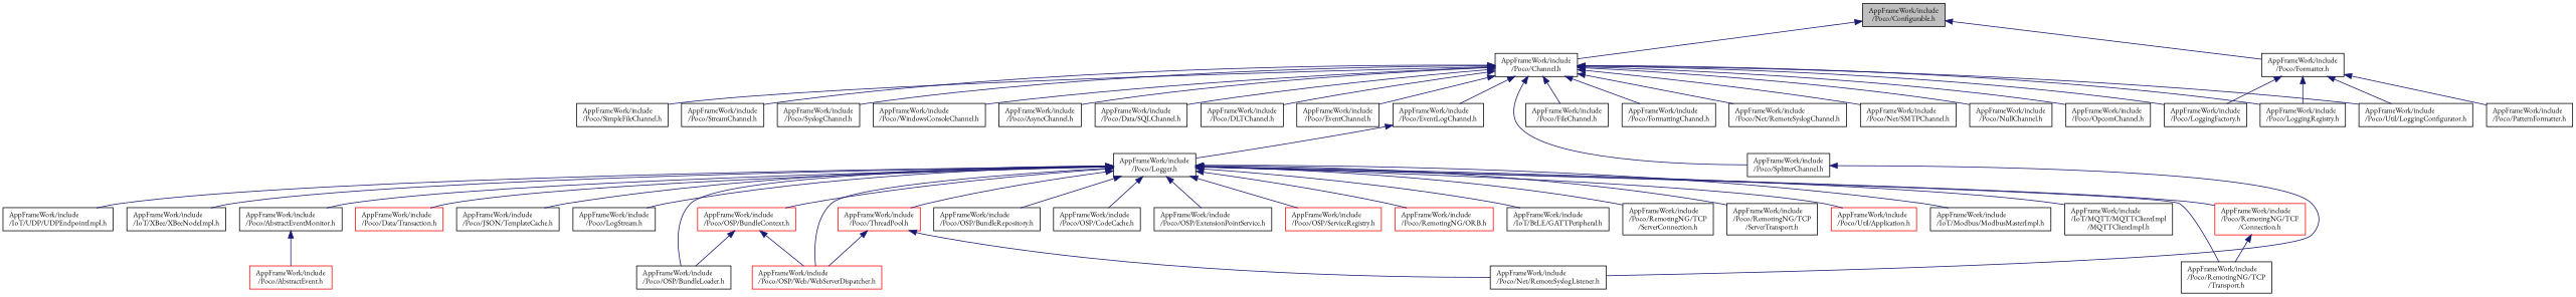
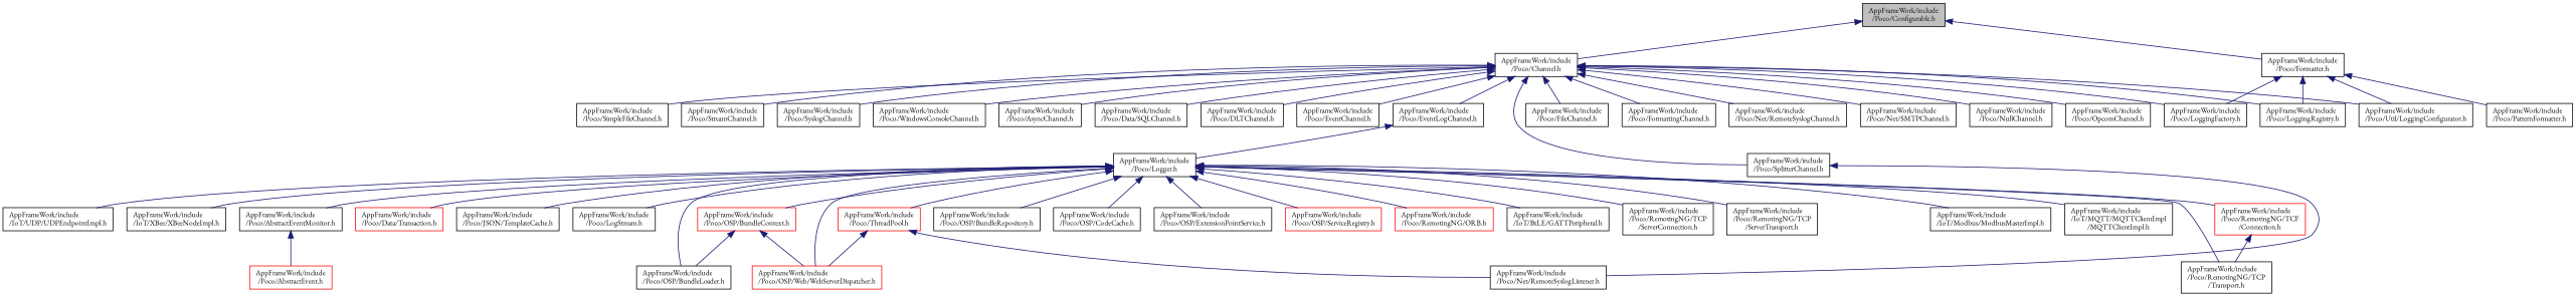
  digraph {
    fontname="EB Garamond"
    node [color=black fillcolor=white fontname="EB Garamond" fontsize=10 shape=record style=filled]
    edge [color=midnightblue dir=back fontname="EB Garamond" fontsize=10 labelfontname=Helvetica labelfontsize=10 style=solid]
    n1 [fillcolor=grey75 fontcolor=black height=0.2 label="AppFrameWork/include\l/Poco/Configurable.h" width=0.4]
    n2 [height=0.2 label="AppFrameWork/include\l/Poco/Channel.h" width=0.4]
    n3 [height=0.2 label="AppFrameWork/include\l/Poco/Formatter.h" width=0.4]
    n4 [height=0.2 label="AppFrameWork/include\l/Poco/AsyncChannel.h" width=0.4]
    n5 [height=0.2 label="AppFrameWork/include\l/Poco/Data/SQLChannel.h" width=0.4]
    n6 [height=0.2 label="AppFrameWork/include\l/Poco/DLTChannel.h" width=0.4]
    n7 [height=0.2 label="AppFrameWork/include\l/Poco/EventChannel.h" width=0.4]
    n8 [height=0.2 label="AppFrameWork/include\l/Poco/EventLogChannel.h" width=0.4]
    n9 [height=0.2 label="AppFrameWork/include\l/Poco/FileChannel.h" width=0.4]
    n10 [height=0.2 label="AppFrameWork/include\l/Poco/FormattingChannel.h" width=0.4]
    n11 [height=0.2 label="AppFrameWork/include\l/Poco/LoggingFactory.h" width=0.4]
    n12 [height=0.2 label="AppFrameWork/include\l/Poco/LoggingRegistry.h" width=0.4]
    n13 [height=0.2 label="AppFrameWork/include\l/Poco/Net/RemoteSyslogChannel.h" width=0.4]
    n14 [height=0.2 label="AppFrameWork/include\l/Poco/Net/SMTPChannel.h" width=0.4]
    n15 [height=0.2 label="AppFrameWork/include\l/Poco/NullChannel.h" width=0.4]
    n16 [height=0.2 label="AppFrameWork/include\l/Poco/OpcomChannel.h" width=0.4]
    n17 [height=0.2 label="AppFrameWork/include\l/Poco/SimpleFileChannel.h" width=0.4]
    n18 [height=0.2 label="AppFrameWork/include\l/Poco/SplitterChannel.h" width=0.4]
    n19 [height=0.2 label="AppFrameWork/include\l/Poco/StreamChannel.h" width=0.4]
    n20 [height=0.2 label="AppFrameWork/include\l/Poco/SyslogChannel.h" width=0.4]
    n21 [height=0.2 label="AppFrameWork/include\l/Poco/Util/LoggingConfigurator.h" width=0.4]
    n22 [height=0.2 label="AppFrameWork/include\l/Poco/WindowsConsoleChannel.h" width=0.4]
    n23 [height=0.2 label="AppFrameWork/include\l/Poco/PatternFormatter.h" width=0.4]
    n24 [height=0.2 label="AppFrameWork/include\l/Poco/Logger.h" width=0.4]
    n25 [height=0.2 label="AppFrameWork/include\l/IoT/BtLE/GATTPeripheral.h" width=0.4]
    n26 [height=0.2 label="AppFrameWork/include\l/IoT/Modbus/ModbusMasterImpl.h" width=0.4]
    n27 [height=0.2 label="AppFrameWork/include\l/IoT/MQTT/MQTTClientImpl\l/MQTTClientImpl.h" width=0.4]
    n28 [height=0.2 label="AppFrameWork/include\l/IoT/UDP/UDPEndpointImpl.h" width=0.4]
    n29 [height=0.2 label="AppFrameWork/include\l/IoT/XBee/XBeeNodeImpl.h" width=0.4]
    n30 [height=0.2 label="AppFrameWork/include\l/Poco/AbstractEventMonitor.h" width=0.4]
    n31 [color=red height=0.2 label="AppFrameWork/include\l/Poco/Data/Transaction.h" width=0.4]
    n32 [height=0.2 label="AppFrameWork/include\l/Poco/JSON/TemplateCache.h" width=0.4]
    n33 [height=0.2 label="AppFrameWork/include\l/Poco/LogStream.h" width=0.4]
    n34 [color=red height=0.2 label="AppFrameWork/include\l/Poco/OSP/BundleContext.h" width=0.4]
    n35 [height=0.2 label="AppFrameWork/include\l/Poco/OSP/BundleLoader.h" width=0.4]
    n36 [color=red height=0.2 label="AppFrameWork/include\l/Poco/OSP/Web/WebServerDispatcher.h" width=0.4]
    n37 [height=0.2 label="AppFrameWork/include\l/Poco/OSP/BundleRepository.h" width=0.4]
    n38 [height=0.2 label="AppFrameWork/include\l/Poco/OSP/CodeCache.h" width=0.4]
    n39 [height=0.2 label="AppFrameWork/include\l/Poco/OSP/ExtensionPointService.h" width=0.4]
    n40 [color=red height=0.2 label="AppFrameWork/include\l/Poco/OSP/ServiceRegistry.h" width=0.4]
    n41 [color=red height=0.2 label="AppFrameWork/include\l/Poco/RemotingNG/ORB.h" width=0.4]
    n42 [color=red height=0.2 label="AppFrameWork/include\l/Poco/RemotingNG/TCP\l/Connection.h" width=0.4]
    n43 [height=0.2 label="AppFrameWork/include\l/Poco/RemotingNG/TCP\l/Transport.h" width=0.4]
    n44 [height=0.2 label="AppFrameWork/include\l/Poco/RemotingNG/TCP\l/ServerConnection.h" width=0.4]
    n45 [height=0.2 label="AppFrameWork/include\l/Poco/RemotingNG/TCP\l/ServerTransport.h" width=0.4]
    n46 [color=red height=0.2 label="AppFrameWork/include\l/Poco/ThreadPool.h" width=0.4]
-   n47 [color=red height=0.2 label="AppFrameWork/include\l/Poco/Util/Application.h" width=0.4]
    n48 [height=0.2 label="AppFrameWork/include\l/Poco/Net/RemoteSyslogListener.h" width=0.4]
    n49 [color=red height=0.2 label="AppFrameWork/include\l/Poco/AbstractEvent.h" width=0.4]
    n1 -> n2
    n1 -> n3
    n2 -> n4
    n2 -> n5
    n2 -> n6
    n2 -> n7
    n2 -> n8
    n2 -> n9
    n2 -> n10
    n2 -> n11
    n2 -> n12
    n2 -> n13
    n2 -> n14
    n2 -> n15
    n2 -> n16
    n2 -> n17
    n2 -> n18
    n2 -> n19
    n2 -> n20
    n2 -> n21
    n2 -> n22
    n3 -> n11
    n3 -> n12
    n3 -> n21
    n3 -> n23
    n8 -> n24
    n18 -> n48
    n24 -> n25
    n24 -> n26
    n24 -> n27
    n24 -> n28
    n24 -> n29
    n24 -> n30
    n24 -> n31
    n24 -> n32
    n24 -> n33
    n24 -> n34
    n24 -> n35
    n24 -> n36
    n24 -> n37
    n24 -> n38
    n24 -> n39
    n24 -> n40
    n24 -> n41
    n24 -> n42
    n24 -> n43
    n24 -> n44
    n24 -> n45
    n24 -> n46
-   n24 -> n47
    n30 -> n49
    n34 -> n35
    n34 -> n36
    n42 -> n43
    n46 -> n36
    n46 -> n48
  }
